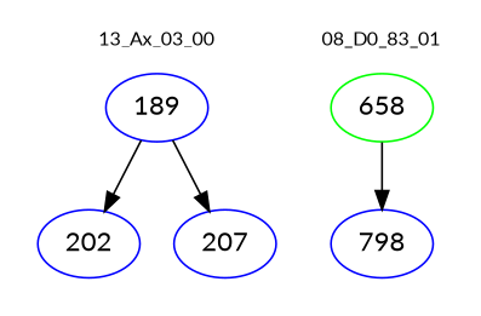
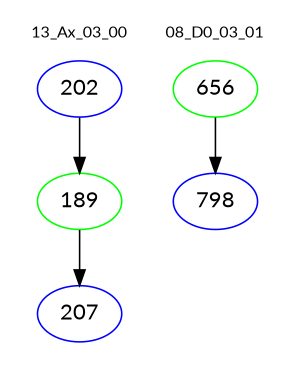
  digraph {
    fontname=Lato
    node [color=blue fontname=Lato]
    edge [color=black fontname=Lato]
    n1 [label=202]
-   n2 [label=189]
+   n2 [color=green label=189]
    n3 [label=207]
-   n4 [color=green label=658]
+   n4 [color=green label=656]
    n5 [label=798]
    subgraph cluster_1 {
      color=white
      fontsize=10
      label="13_Ax_03_00"
      n1
      n2
      n3
    }
    subgraph cluster_2 {
      color=white
      fontsize=10
-     label="08_D0_83_01"
+     label="08_D0_03_01"
      n4
      n5
    }
-   n2 -> n1
+   n1 -> n2
    n2 -> n3
    n4 -> n5
  }
